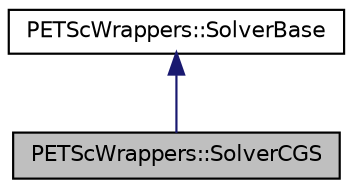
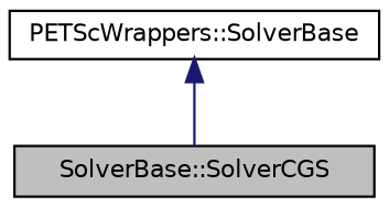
  digraph {
    node [color=black fontname=Helvetica fontsize=10 shape=record style=filled]
-   n1 [fillcolor=grey75 fontcolor=black height=0.2 label="PETScWrappers::SolverCGS" width=0.4]
+   n1 [fillcolor=grey75 fontcolor=black height=0.2 label="SolverBase::SolverCGS" width=0.4]
    n2 [fillcolor=white height=0.2 label="PETScWrappers::SolverBase" width=0.4]
    n2 -> n1 [color=midnightblue dir=back fontname=Helvetica fontsize=10 labelfontname=Helvetica labelfontsize=10 style=solid]
  }
